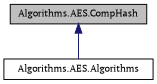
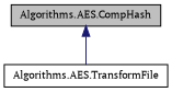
  digraph {
    rankdir=TB
    fontname="PT Serif"
    node [color=black fontname="PT Serif" fontsize=10 shape=record style=filled]
    n1 [fillcolor=grey75 fontcolor=black height=0.2 label="Algorithms.AES.CompHash" width=0.4]
-   n2 [fillcolor=white height=0.2 label="Algorithms.AES.Algorithms" width=0.4]
+   n2 [fillcolor=white height=0.2 label="Algorithms.AES.TransformFile" width=0.4]
    n1 -> n2 [color=midnightblue dir=back fontname="PT Serif" fontsize=10 labelfontname=Helvetica labelfontsize=10 style=solid]
  }
